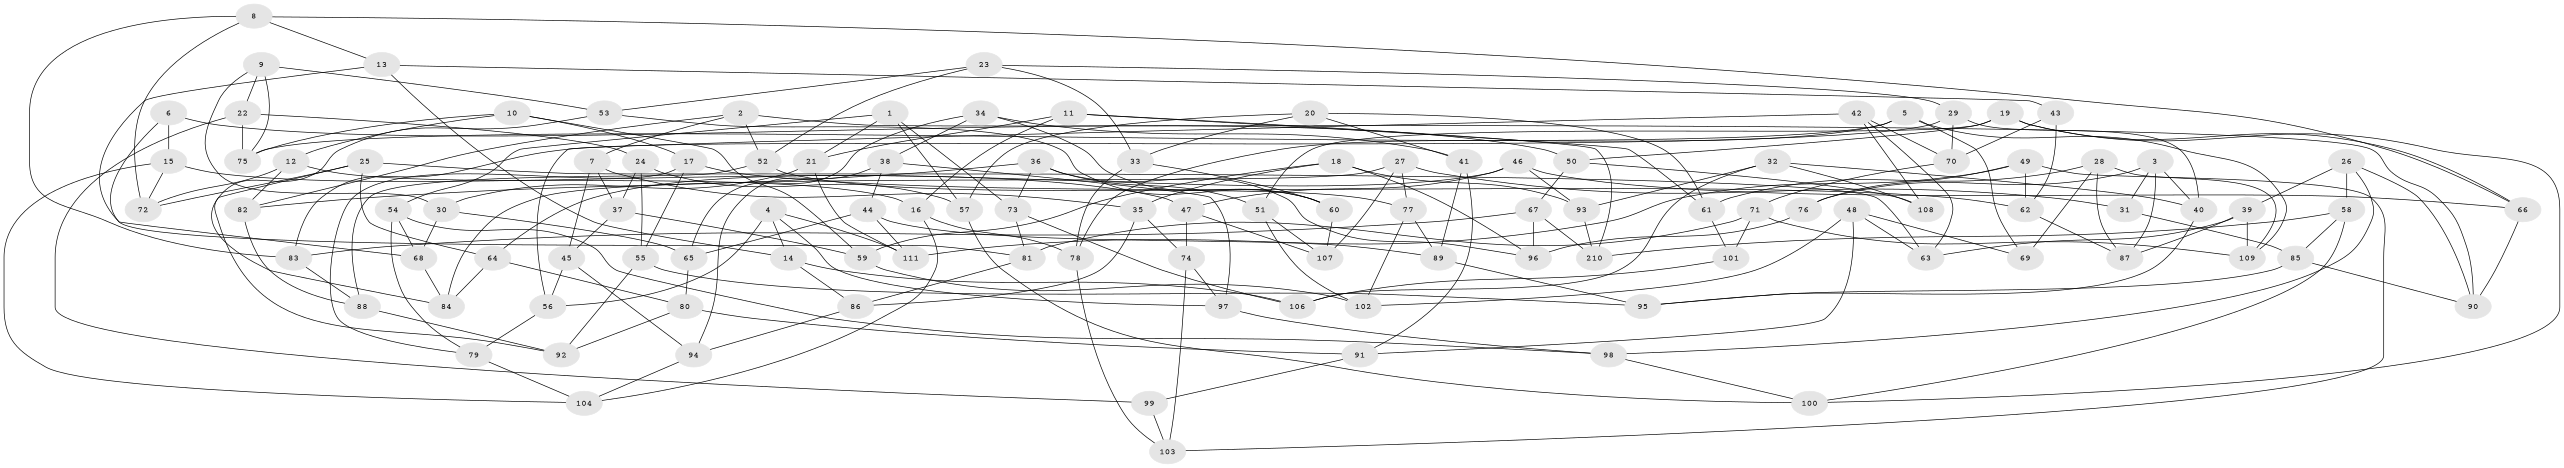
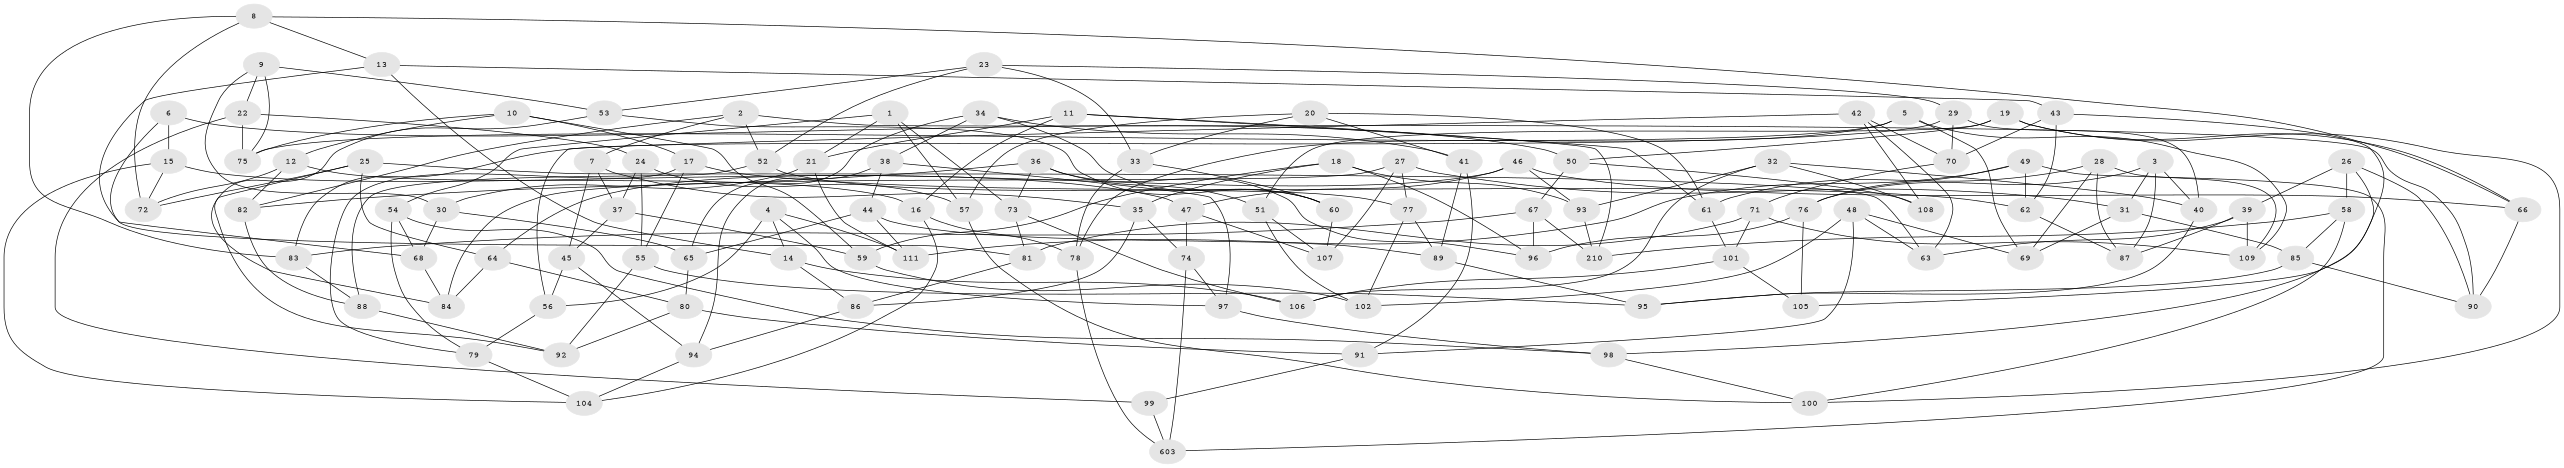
  graph {
    fontname="Courier Prime"
    node [color=gray90 fontname="Courier Prime" style=filled]
    edge [fontname="Courier Prime"]
    1
    21
    54
    57
    73
    111
    30
    68
    79
    98
    100
    81
    106
    2
    7
    52
    82
    90
    35
    37
    45
    77
    88
    3
    31
    40
    76
    87
    69
    85
    95
    96
+   105
    4
    14
    56
    97
    86
    5
    75
    78
    109
-   103
+   103 [label=603]
    6
    15
    50
    72
    47
    104
    108
    67
    84
    99
    74
    59
    94
    8
    13
    66
    83
    43
    9
    22
    53
    24
    65
    60
    10
    12
    17
    16
    55
    62
    102
    11
    61
    n77 [label=210]
    101
    70
    107
    92
    18
    93
    19
    51
    20
    33
    41
    89
    91
    23
    29
    25
    63
    64
    80
    26
    39
    58
    27
    28
    71
    32
    34
    38
    44
    36
    42
    46
    48
    49
    1 -- 21
    1 -- 54
    1 -- 57
    1 -- 73
    21 -- 111
    21 -- 30
    54 -- 68
    54 -- 79
    54 -- 98
    57 -- 100
    73 -- 81
    73 -- 106
    30 -- 68
    30 -- 65
    68 -- 84
    79 -- 104
    98 -- 100
    81 -- 86
    2 -- 7
    2 -- 52
    2 -- 82
    2 -- 90
    7 -- 35
    7 -- 37
    7 -- 45
    52 -- 77
    52 -- 88
    82 -- 88
    35 -- 86
    35 -- 74
    37 -- 45
    37 -- 59
    45 -- 56
    45 -- 94
    77 -- 102
    77 -- 89
    88 -- 92
    3 -- 31
    3 -- 40
    3 -- 76
    3 -- 87
+   31 -- 69
    31 -- 85
    40 -- 95
    76 -- 96
+   76 -- 105
    85 -- 90
    85 -- 95
    4 -- 111
    4 -- 14
    4 -- 56
    4 -- 97
    14 -- 106
    14 -- 86
    56 -- 79
    97 -- 98
    86 -- 94
    5 -- 69
    5 -- 75
    5 -- 78
    5 -- 109
    78 -- 103
    6 -- 68
    6 -- 15
    6 -- 50
    15 -- 72
    15 -- 47
    15 -- 104
    50 -- 108
    50 -- 67
    47 -- 74
    47 -- 107
    67 -- 96
    67 -- 83
    67 -- n77
    99 -- 103
    74 -- 97
    74 -- 103
    59 -- 102
    94 -- 104
    8 -- 72
    8 -- 13
    8 -- 66
    8 -- 83
    13 -- 81
    13 -- 14
    13 -- 43
    66 -- 90
    83 -- 88
+   43 -- 105
    43 -- 62
    43 -- 70
    9 -- 30
    9 -- 75
    9 -- 22
    9 -- 53
    22 -- 75
    22 -- 99
    22 -- 24
    53 -- 84
    53 -- 60
    24 -- 57
    24 -- 37
    24 -- 55
    65 -- 80
    60 -- 107
    10 -- 75
    10 -- 59
    10 -- 12
    10 -- 17
    12 -- 82
    12 -- 72
    12 -- 16
    17 -- 79
    17 -- 55
    17 -- 62
    16 -- 78
    16 -- 104
    55 -- 95
    55 -- 92
    62 -- 87
    11 -- 21
    11 -- 16
    11 -- 61
    11 -- n77
    61 -- 101
    101 -- 106
+   101 -- 105
    70 -- 71
    18 -- 35
    18 -- 96
    18 -- 59
    18 -- 93
    93 -- n77
    19 -- 100
    19 -- 50
    19 -- 66
    19 -- 51
    51 -- 102
    51 -- 107
    20 -- 57
    20 -- 61
    20 -- 33
    20 -- 41
    33 -- 78
    33 -- 60
    41 -- 89
    41 -- 91
    89 -- 95
    91 -- 99
    23 -- 52
    23 -- 53
    23 -- 33
    23 -- 29
    29 -- 40
    29 -- 83
    29 -- 70
    25 -- 72
    25 -- 92
    25 -- 63
    25 -- 64
    64 -- 84
    64 -- 80
    80 -- 92
    80 -- 91
    26 -- 98
    26 -- 90
    26 -- 39
    26 -- 58
    39 -- 87
    39 -- 109
    39 -- 63
    58 -- 100
    58 -- 85
    58 -- n77
    27 -- 77
    27 -- 31
    27 -- 84
    27 -- 107
    28 -- 87
    28 -- 69
    28 -- 109
    28 -- 61
    71 -- 81
    71 -- 109
    71 -- 101
    32 -- 106
    32 -- 40
    32 -- 108
    32 -- 93
    34 -- 65
    34 -- 60
    34 -- 41
    34 -- 38
    38 -- 97
    38 -- 94
    38 -- 44
    44 -- 111
    44 -- 65
    44 -- 89
    36 -- 73
    36 -- 82
    36 -- 96
    36 -- 51
    42 -- 56
    42 -- 108
    42 -- 70
    42 -- 63
    46 -- 47
    46 -- 66
    46 -- 93
    46 -- 64
    48 -- 69
    48 -- 102
    48 -- 91
    48 -- 63
    49 -- 111
    49 -- 76
    49 -- 103
    49 -- 62
  }
